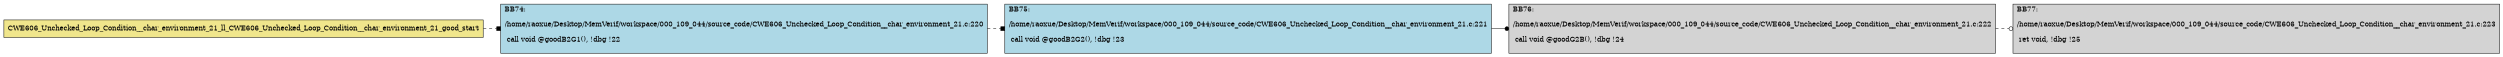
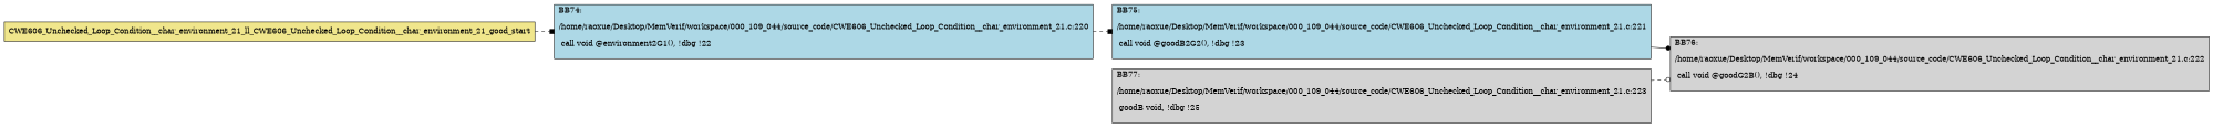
  digraph {
    rankdir=LR
    node [fillcolor=lightblue shape=record style=filled]
    edge [arrowhead=box style=dashed]
    n1 [fillcolor=khaki label="{CWE606_Unchecked_Loop_Condition__char_environment_21_ll_CWE606_Unchecked_Loop_Condition__char_environment_21_good_start}"]
-   n2 [label="{BB74:\l\l/home/raoxue/Desktop/MemVerif/workspace/000_109_044/source_code/CWE606_Unchecked_Loop_Condition__char_environment_21.c:220\l\n  call void @goodB2G1(), !dbg !22\l\n}"]
+   n2 [label="{BB74:\l\l/home/raoxue/Desktop/MemVerif/workspace/000_109_044/source_code/CWE606_Unchecked_Loop_Condition__char_environment_21.c:220\l\n  call void @environment2G1(), !dbg !22\l\n}"]
    n3 [label="{BB75:\l\l/home/raoxue/Desktop/MemVerif/workspace/000_109_044/source_code/CWE606_Unchecked_Loop_Condition__char_environment_21.c:221\l\n  call void @goodB2G2(), !dbg !23\l\n}"]
    n4 [fillcolor=lightgrey label="{BB76:\l\l/home/raoxue/Desktop/MemVerif/workspace/000_109_044/source_code/CWE606_Unchecked_Loop_Condition__char_environment_21.c:222\l\n  call void @goodG2B(), !dbg !24\l\n}"]
-   n5 [fillcolor=lightgrey label="{BB77:\l\l/home/raoxue/Desktop/MemVerif/workspace/000_109_044/source_code/CWE606_Unchecked_Loop_Condition__char_environment_21.c:223\l\n  ret void, !dbg !25\l\n}"]
+   n5 [fillcolor=lightgrey label="{BB77:\l\l/home/raoxue/Desktop/MemVerif/workspace/000_109_044/source_code/CWE606_Unchecked_Loop_Condition__char_environment_21.c:223\l\n  goodB void, !dbg !25\l\n}"]
    n1 -> n2
    n2 -> n3
    n3 -> n4 [arrowhead=dot style=solid]
-   n4 -> n5 [arrowhead=odot]
+   n5 -> n4 [arrowhead=odot]
  }
